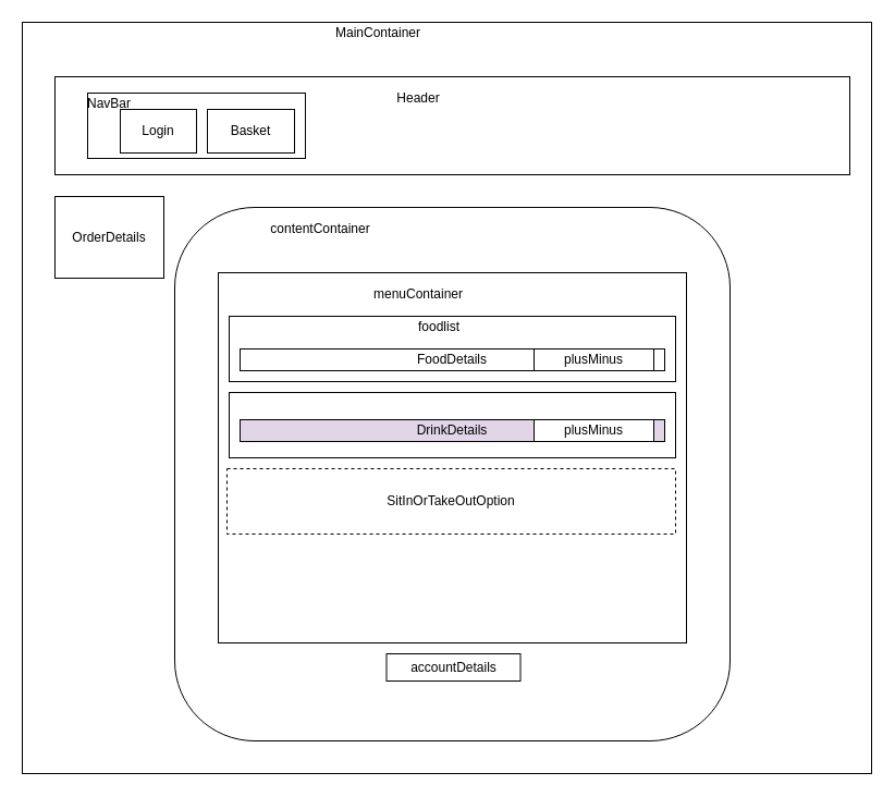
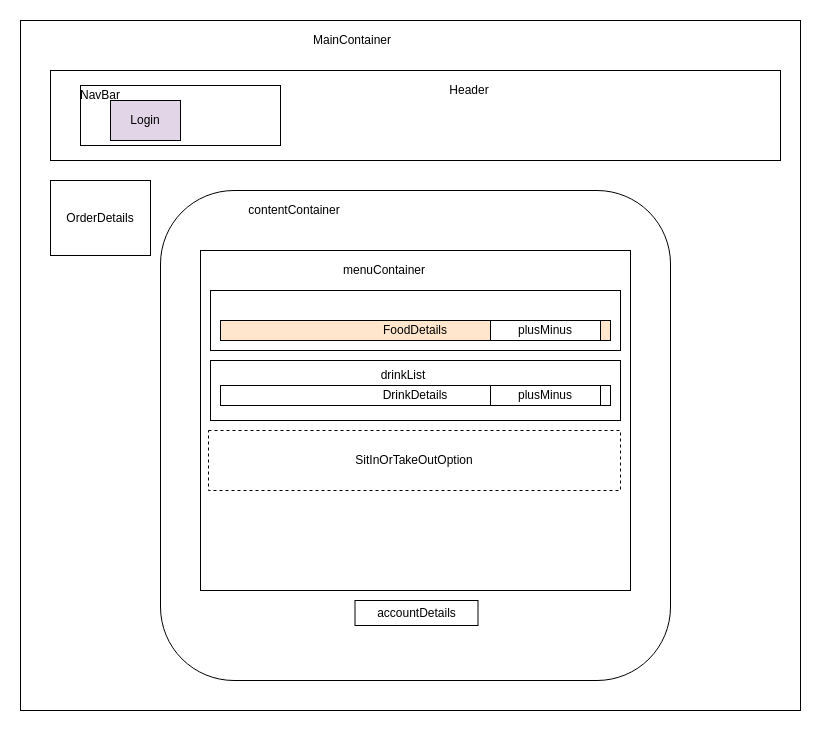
  <mxCell id="0" />
  <mxCell id="1" parent="0" />
  <mxCell id="2" value="" style="rounded=0;whiteSpace=wrap;html=1;" vertex="1" parent="1"><mxGeometry x="20" y="20" width="780" height="690" as="geometry" /></mxCell>
  <mxCell id="3" value="" style="rounded=0;whiteSpace=wrap;html=1;" vertex="1" parent="1"><mxGeometry x="50" y="70" width="730" height="90" as="geometry" /></mxCell>
- <mxCell id="4" value="MainContainer" style="text;html=1;strokeColor=none;fillColor=none;align=center;verticalAlign=middle;whiteSpace=wrap;rounded=0;" vertex="1" parent="1"><mxGeometry x="270" y="20" width="154" height="20" as="geometry" /></mxCell>
- <mxCell id="5" value="Header" style="text;html=1;strokeColor=none;fillColor=none;align=center;verticalAlign=middle;whiteSpace=wrap;rounded=0;" vertex="1" parent="1"><mxGeometry x="364" y="80" width="40" height="20" as="geometry" /></mxCell>
+ <mxCell id="4" value="MainContainer" style="text;html=1;strokeColor=none;fillColor=none;align=center;verticalAlign=middle;whiteSpace=wrap;rounded=0;" vertex="1" parent="1"><mxGeometry x="275" y="30" width="154" height="20" as="geometry" /></mxCell>
+ <mxCell id="5" value="Header" style="text;html=1;strokeColor=none;fillColor=none;align=center;verticalAlign=middle;whiteSpace=wrap;rounded=0;" vertex="1" parent="1"><mxGeometry x="449" y="80" width="40" height="20" as="geometry" /></mxCell>
  <mxCell id="6" value="" style="rounded=1;whiteSpace=wrap;html=1;" vertex="1" parent="1"><mxGeometry x="160" y="190" width="510" height="490" as="geometry" /></mxCell>
  <mxCell id="7" value="" style="rounded=0;whiteSpace=wrap;html=1;" vertex="1" parent="1"><mxGeometry x="200" y="250" width="430" height="340" as="geometry" /></mxCell>
  <mxCell id="8" value="menuContainer" style="text;html=1;strokeColor=none;fillColor=none;align=center;verticalAlign=middle;whiteSpace=wrap;rounded=0;" vertex="1" parent="1"><mxGeometry x="364" y="260" width="40" height="20" as="geometry" /></mxCell>
  <mxCell id="9" value="" style="rounded=0;whiteSpace=wrap;html=1;" vertex="1" parent="1"><mxGeometry x="210" y="290" width="410" height="60" as="geometry" /></mxCell>
  <mxCell id="10" value="" style="rounded=0;whiteSpace=wrap;html=1;" vertex="1" parent="1"><mxGeometry x="210" y="360" width="410" height="60" as="geometry" /></mxCell>
- <mxCell id="11" value="foodlist" style="text;html=1;strokeColor=none;fillColor=none;align=center;verticalAlign=middle;whiteSpace=wrap;rounded=0;" vertex="1" parent="1"><mxGeometry x="383" y="290" width="40" height="20" as="geometry" /></mxCell>
+ <mxCell id="12" value="drinkList" style="text;html=1;strokeColor=none;fillColor=none;align=center;verticalAlign=middle;whiteSpace=wrap;rounded=0;" vertex="1" parent="1"><mxGeometry x="383" y="365" width="40" height="20" as="geometry" /></mxCell>
  <mxCell id="13" value="" style="rounded=0;whiteSpace=wrap;html=1;" vertex="1" parent="1"><mxGeometry x="80" y="85" width="200" height="60" as="geometry" /></mxCell>
  <mxCell id="14" value="NavBar" style="text;html=1;strokeColor=none;fillColor=none;align=center;verticalAlign=middle;whiteSpace=wrap;rounded=0;" vertex="1" parent="1"><mxGeometry x="80" y="85" width="40" height="20" as="geometry" /></mxCell>
- <mxCell id="15" value="Basket" style="rounded=0;whiteSpace=wrap;html=1;" vertex="1" parent="1"><mxGeometry x="190" y="100" width="80" height="40" as="geometry" /></mxCell>
- <mxCell id="16" value="Login" style="rounded=0;whiteSpace=wrap;html=1;" vertex="1" parent="1"><mxGeometry x="110" y="100" width="70" height="40" as="geometry" /></mxCell>
+ <mxCell id="16" value="Login" style="rounded=0;whiteSpace=wrap;html=1;fillColor=#e1d5e7;" vertex="1" parent="1"><mxGeometry x="110" y="100" width="70" height="40" as="geometry" /></mxCell>
  <mxCell id="17" value="SitInOrTakeOutOption" style="rounded=0;whiteSpace=wrap;html=1;dashed=1;" vertex="1" parent="1"><mxGeometry x="208" y="430" width="412" height="60" as="geometry" /></mxCell>
- <mxCell id="18" value="FoodDetails" style="rounded=0;whiteSpace=wrap;html=1;" vertex="1" parent="1"><mxGeometry x="220" y="320" width="390" height="20" as="geometry" /></mxCell>
- <mxCell id="19" value="DrinkDetails" style="rounded=0;whiteSpace=wrap;html=1;fillColor=#e1d5e7;" vertex="1" parent="1"><mxGeometry x="220" y="385" width="390" height="20" as="geometry" /></mxCell>
+ <mxCell id="18" value="FoodDetails" style="rounded=0;whiteSpace=wrap;html=1;fillColor=#ffe6cc;" vertex="1" parent="1"><mxGeometry x="220" y="320" width="390" height="20" as="geometry" /></mxCell>
+ <mxCell id="19" value="DrinkDetails" style="rounded=0;whiteSpace=wrap;html=1;" vertex="1" parent="1"><mxGeometry x="220" y="385" width="390" height="20" as="geometry" /></mxCell>
  <mxCell id="20" value="plusMinus" style="rounded=0;whiteSpace=wrap;html=1;" vertex="1" parent="1"><mxGeometry x="490" y="320" width="110" height="20" as="geometry" /></mxCell>
  <mxCell id="21" value="plusMinus" style="rounded=0;whiteSpace=wrap;html=1;" vertex="1" parent="1"><mxGeometry x="490" y="385" width="110" height="20" as="geometry" /></mxCell>
  <mxCell id="22" value="contentContainer" style="text;html=1;strokeColor=none;fillColor=none;align=center;verticalAlign=middle;whiteSpace=wrap;rounded=0;" vertex="1" parent="1"><mxGeometry x="274" y="200" width="40" height="20" as="geometry" /></mxCell>
  <mxCell id="23" value="accountDetails" style="rounded=0;whiteSpace=wrap;html=1;" vertex="1" parent="1"><mxGeometry x="354.5" y="600" width="123" height="25" as="geometry" /></mxCell>
  <mxCell id="24" value="OrderDetails" style="rounded=0;whiteSpace=wrap;html=1;" vertex="1" parent="1"><mxGeometry x="50" y="180" width="100" height="75" as="geometry" /></mxCell>
